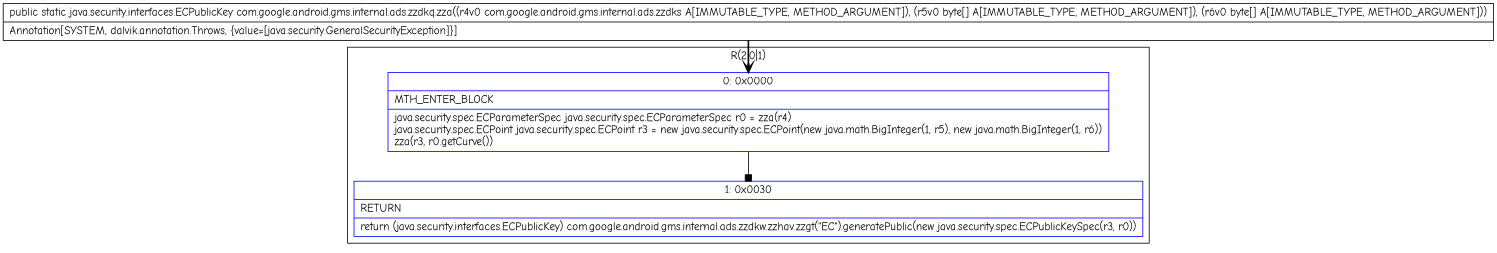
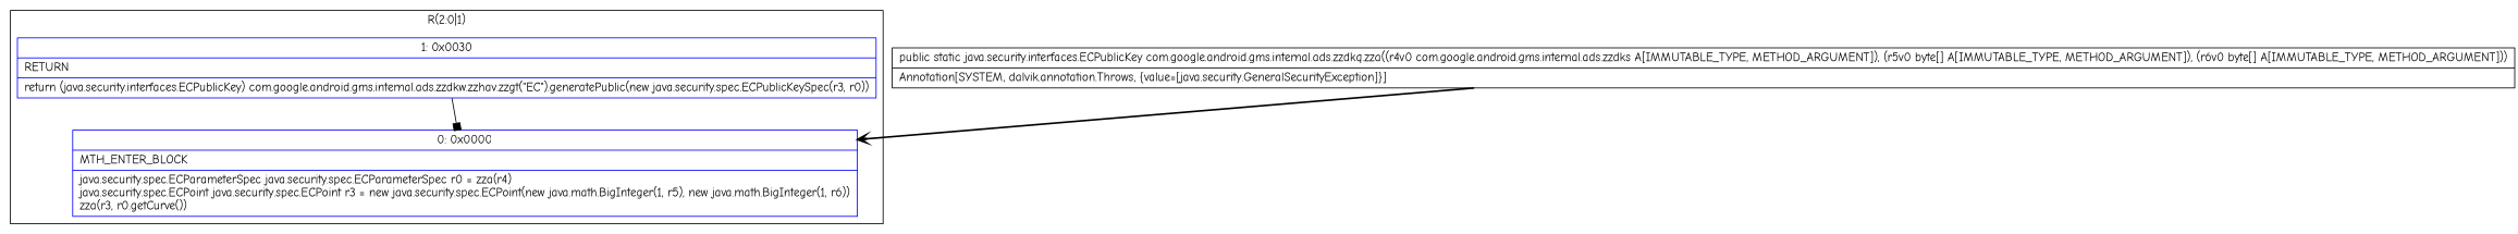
  digraph {
    fontname="Comic Neue"
    node [color=blue shape=record style=filled fillcolor=white fontname="Comic Neue"]
    edge [fontname="Comic Neue"]
    n1 [label="{0\:\ 0x0000|MTH_ENTER_BLOCK\l|java.security.spec.ECParameterSpec java.security.spec.ECParameterSpec r0 = zza(r4)\ljava.security.spec.ECPoint java.security.spec.ECPoint r3 = new java.security.spec.ECPoint(new java.math.BigInteger(1, r5), new java.math.BigInteger(1, r6))\lzza(r3, r0.getCurve())\l}"]
    n2 [label="{1\:\ 0x0030|RETURN\l|return (java.security.interfaces.ECPublicKey) com.google.android.gms.internal.ads.zzdkw.zzhav.zzgt(\"EC\").generatePublic(new java.security.spec.ECPublicKeySpec(r3, r0))\l}"]
    n3 [label="{public static java.security.interfaces.ECPublicKey com.google.android.gms.internal.ads.zzdkq.zza((r4v0 com.google.android.gms.internal.ads.zzdks A[IMMUTABLE_TYPE, METHOD_ARGUMENT]), (r5v0 byte[] A[IMMUTABLE_TYPE, METHOD_ARGUMENT]), (r6v0 byte[] A[IMMUTABLE_TYPE, METHOD_ARGUMENT]))  | Annotation[SYSTEM, dalvik.annotation.Throws, \{value=[java.security.GeneralSecurityException]\}]\l}" color=""]
    subgraph cluster_1 {
      label="R(2:0|1)"
      n1
      n2
    }
-   n1 -> n2 [style=solid arrowhead=box]
+   n2 -> n1 [style=solid arrowhead=box]
    n3 -> n1 [style=bold arrowhead=vee]
  }
